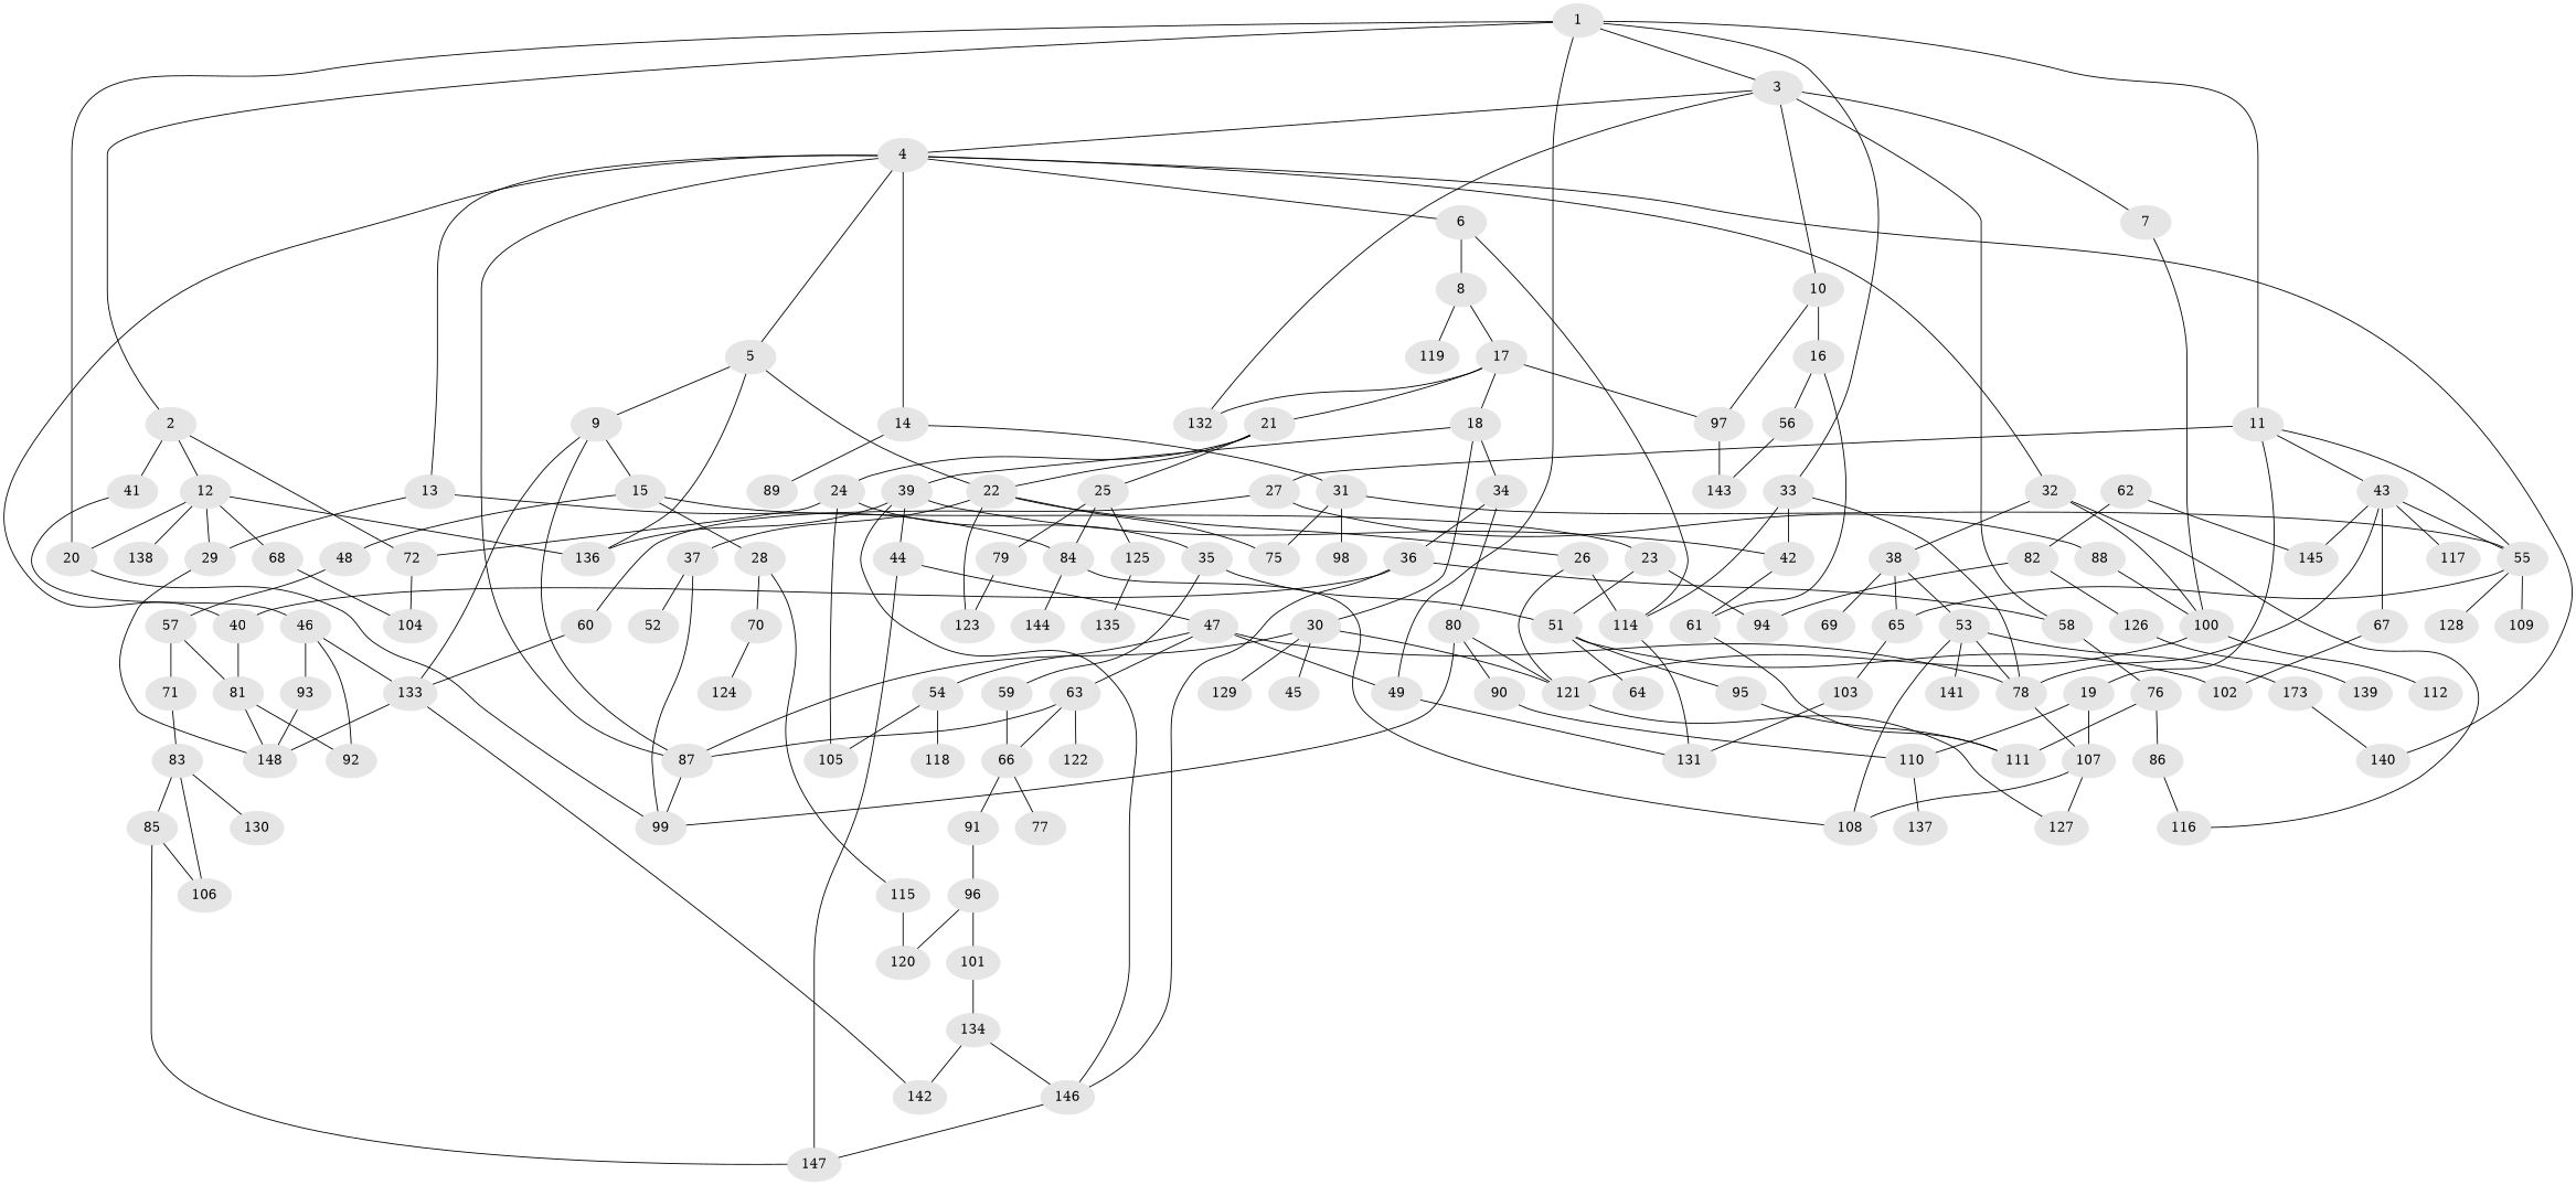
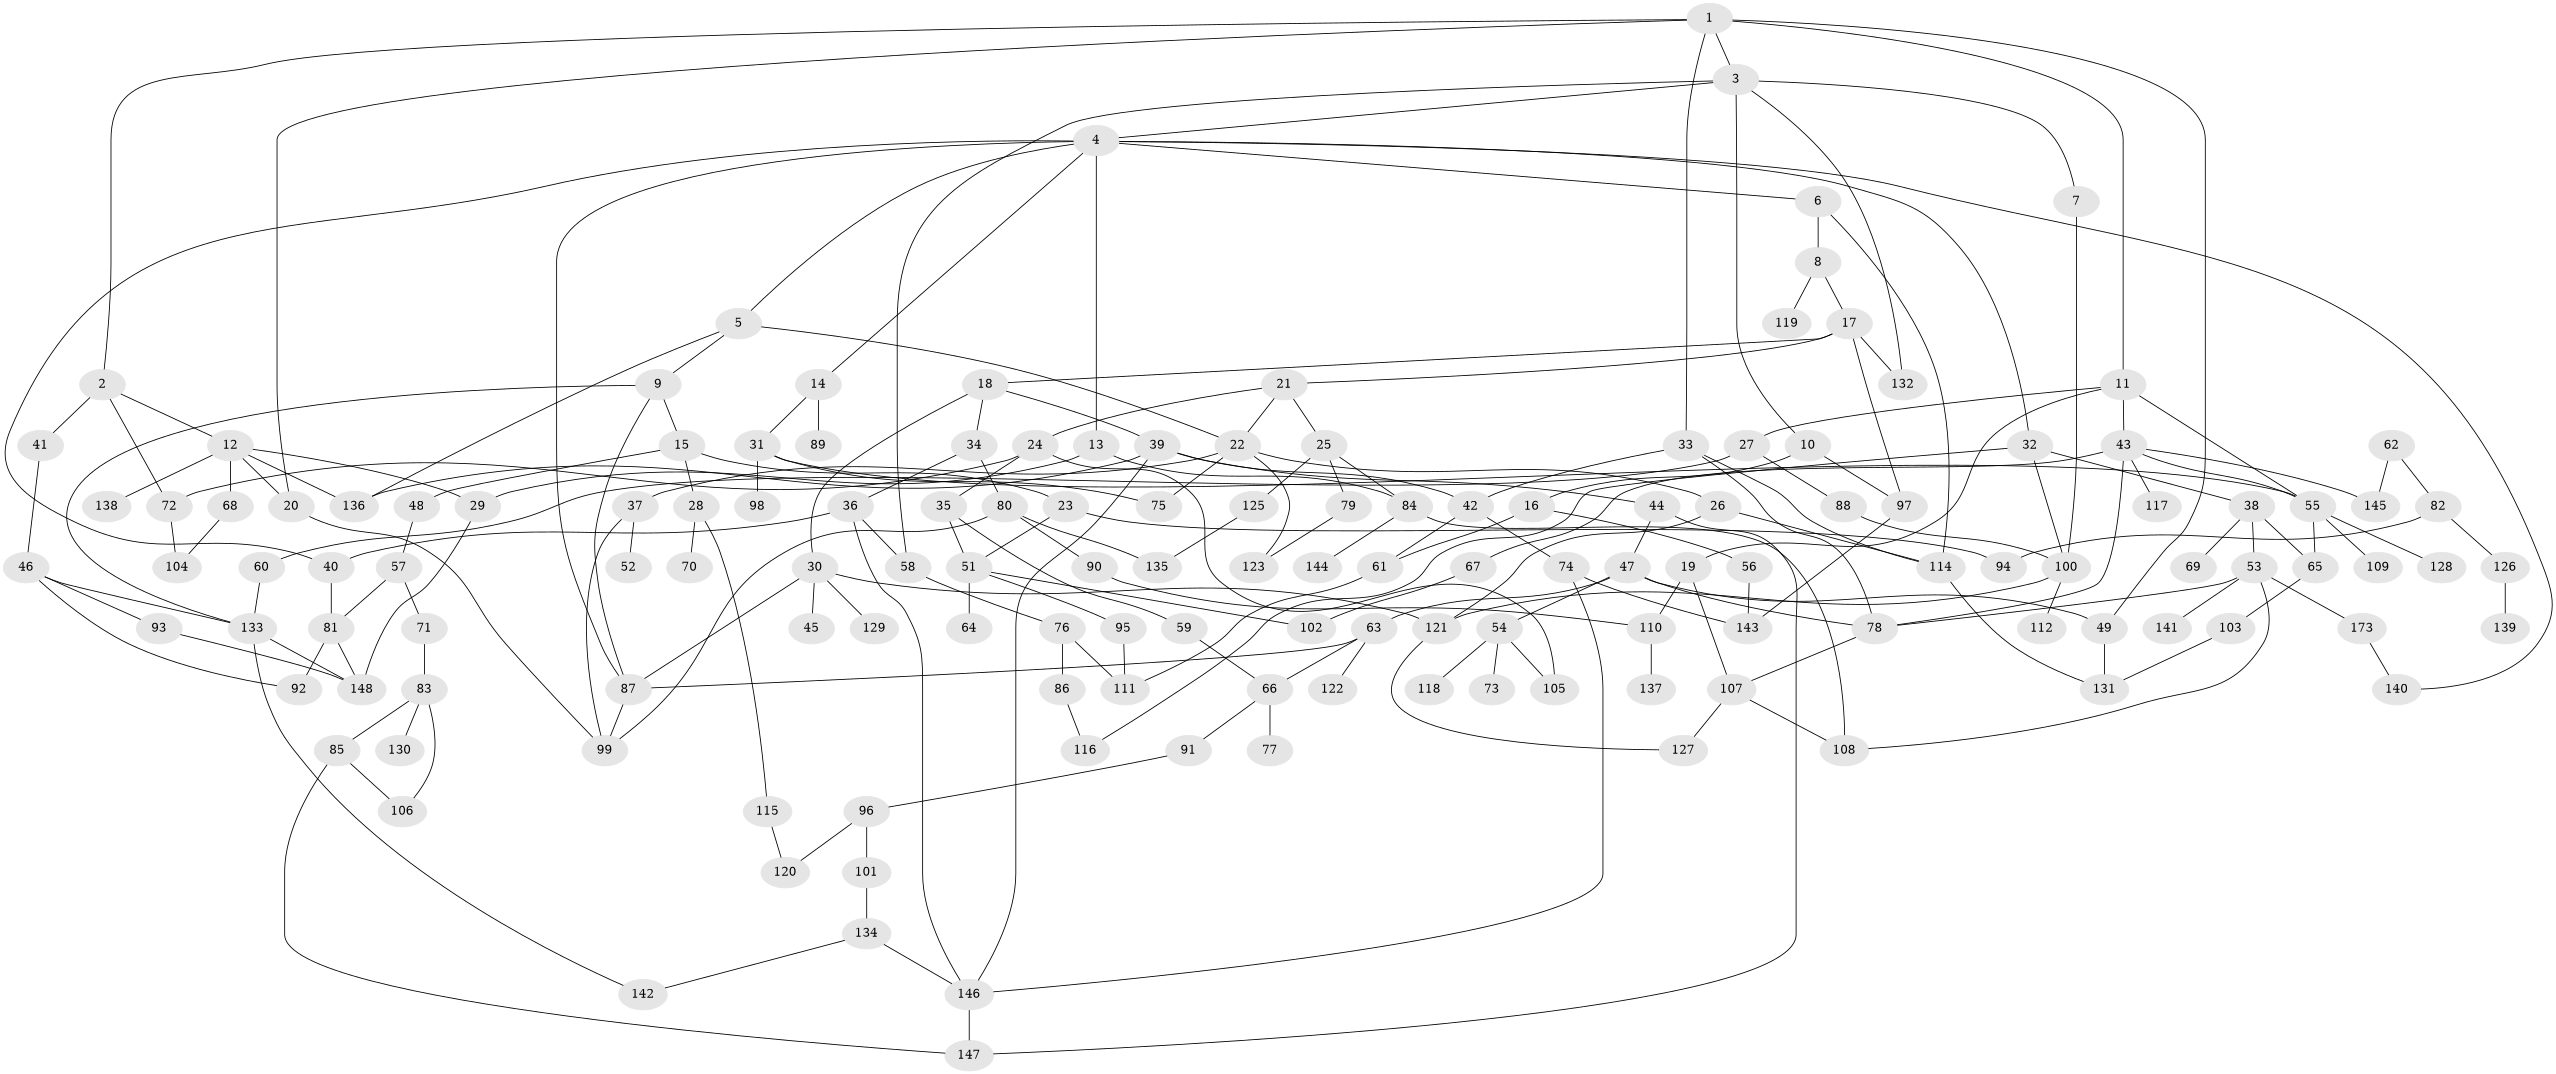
  graph {
    node [color=gray90 style=filled]
    1
    2
    3
    11
    20
    33
    49
    12
    41
    72
    4
    7
    10
    58
    132
    19
    27
    43
    55
    99
    114
    42
    78
    131
    136
    29
    68
    138
    46
    104
    5
    6
    13
    14
    32
    40
    87
    140
    100
    16
    97
    76
    9
    22
    8
    84
    31
    89
    38
    116
    81
    15
    133
    26
    37
    75
    123
    17
    119
    121
    112
    18
    21
    23
    28
    48
    148
    142
    56
    61
    143
    107
    110
    60
    88
    67
    117
    145
    65
    109
    128
    108
    144
    98
    51
    94
    70
    115
    57
    111
    30
    34
    39
    24
    25
    45
    129
    36
    80
    146
    44
    127
    137
    35
    105
    79
    125
    52
    64
    95
    102
    59
    135
-   124
    120
    53
    69
+   74
    90
    66
    147
    n122 [label=173]
    141
    103
    47
    92
    93
    62
    82
    54
    63
+   73
    118
    122
    71
    83
    86
    77
    91
    126
    96
    85
    106
    130
    139
    101
    134
    1 -- 2
    1 -- 3
    1 -- 11
    1 -- 20
    1 -- 33
    1 -- 49
    2 -- 12
    2 -- 41
    2 -- 72
    3 -- 4
    3 -- 7
    3 -- 10
    3 -- 58
    3 -- 132
    11 -- 19
    11 -- 27
    11 -- 43
    11 -- 55
    20 -- 99
    33 -- 114
    33 -- 42
    33 -- 78
    49 -- 131
    12 -- 20
    12 -- 136
    12 -- 29
    12 -- 68
    12 -- 138
    41 -- 46
    72 -- 104
    4 -- 5
    4 -- 6
    4 -- 13
    4 -- 14
    4 -- 32
    4 -- 40
    4 -- 87
    4 -- 140
    7 -- 100
    10 -- 16
    10 -- 97
    58 -- 76
    19 -- 107
    19 -- 110
    27 -- 60
    27 -- 88
    43 -- 55
    43 -- 78
    43 -- 67
    43 -- 117
    43 -- 145
    55 -- 65
    55 -- 109
    55 -- 128
    114 -- 131
    42 -- 61
+   42 -- 74
    78 -- 107
    29 -- 148
    68 -- 104
    46 -- 133
    46 -- 92
    46 -- 93
    5 -- 136
    5 -- 9
    5 -- 22
    6 -- 114
    6 -- 8
    13 -- 29
    13 -- 84
    14 -- 31
    14 -- 89
    32 -- 100
    32 -- 38
    32 -- 116
    40 -- 81
    87 -- 99
    100 -- 121
    100 -- 112
    16 -- 56
    16 -- 61
    97 -- 143
    76 -- 111
    76 -- 86
    9 -- 87
    9 -- 15
    9 -- 133
    22 -- 26
    22 -- 37
    22 -- 75
    22 -- 123
    8 -- 17
    8 -- 119
    84 -- 108
    84 -- 144
    31 -- 55
    31 -- 75
    31 -- 98
    38 -- 65
    38 -- 53
    38 -- 69
    81 -- 148
    81 -- 92
    15 -- 23
    15 -- 28
    15 -- 48
    133 -- 148
    133 -- 142
    26 -- 114
    26 -- 121
    37 -- 99
    37 -- 52
    17 -- 132
    17 -- 97
    17 -- 18
    17 -- 21
    121 -- 127
    18 -- 30
    18 -- 34
    18 -- 39
    21 -- 22
    21 -- 24
    21 -- 25
    23 -- 51
    23 -- 94
    28 -- 70
    28 -- 115
    48 -- 57
    56 -- 143
    61 -- 111
    107 -- 108
    107 -- 127
    110 -- 137
    60 -- 133
    88 -- 100
    67 -- 102
    65 -- 103
    51 -- 64
    51 -- 95
    51 -- 102
-   70 -- 124
    115 -- 120
    57 -- 81
    57 -- 71
    30 -- 87
    30 -- 121
    30 -- 45
    30 -- 129
    34 -- 36
    34 -- 80
    39 -- 42
    39 -- 136
    39 -- 146
    39 -- 44
    24 -- 72
    24 -- 35
    24 -- 105
    25 -- 84
    25 -- 79
    25 -- 125
    36 -- 58
    36 -- 40
    36 -- 146
    80 -- 99
-   80 -- 121
+   80 -- 135
    80 -- 90
    146 -- 147
    44 -- 147
    44 -- 47
    35 -- 51
    35 -- 59
    79 -- 123
    125 -- 135
    95 -- 111
    59 -- 66
    53 -- 78
    53 -- 108
    53 -- n122
    53 -- 141
+   74 -- 143
+   74 -- 146
    90 -- 110
    66 -- 77
    66 -- 91
    n122 -- 140
    103 -- 131
    47 -- 49
    47 -- 78
    47 -- 54
    47 -- 63
    93 -- 148
    62 -- 145
    62 -- 82
    82 -- 94
    82 -- 126
    54 -- 105
+   54 -- 73
    54 -- 118
    63 -- 87
    63 -- 66
    63 -- 122
    71 -- 83
    83 -- 85
    83 -- 106
    83 -- 130
    86 -- 116
    91 -- 96
    126 -- 139
    96 -- 120
    96 -- 101
    85 -- 147
    85 -- 106
    101 -- 134
    134 -- 142
    134 -- 146
  }
